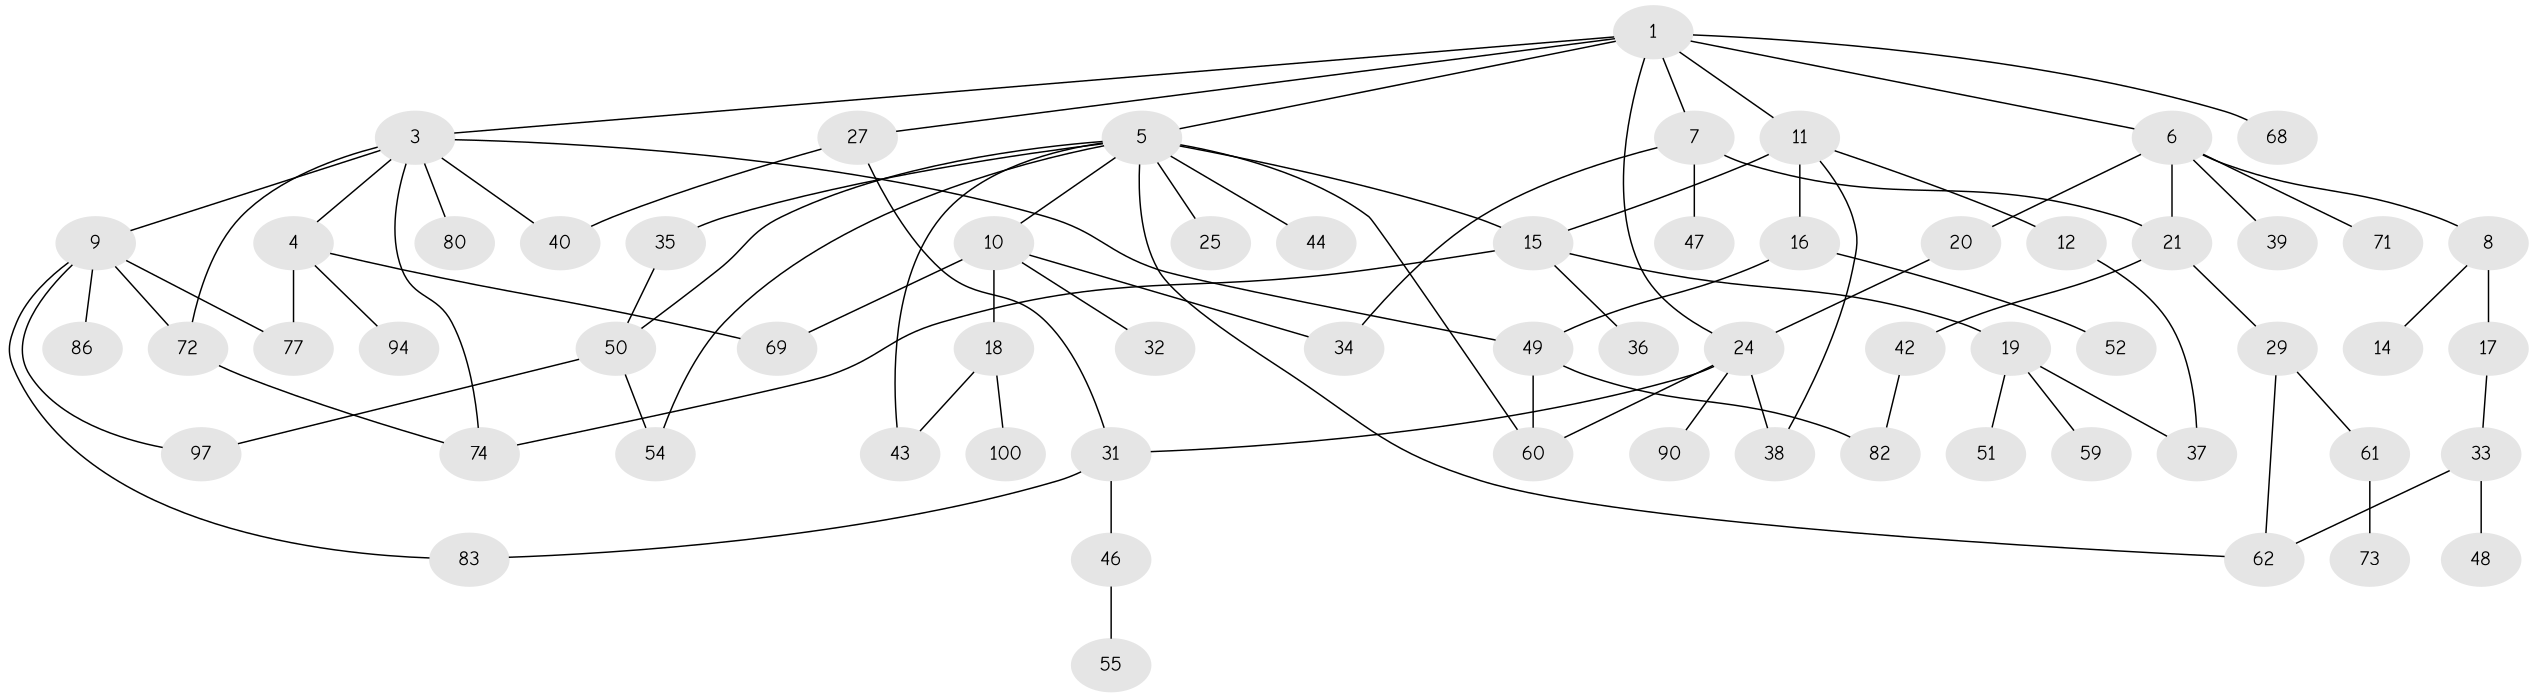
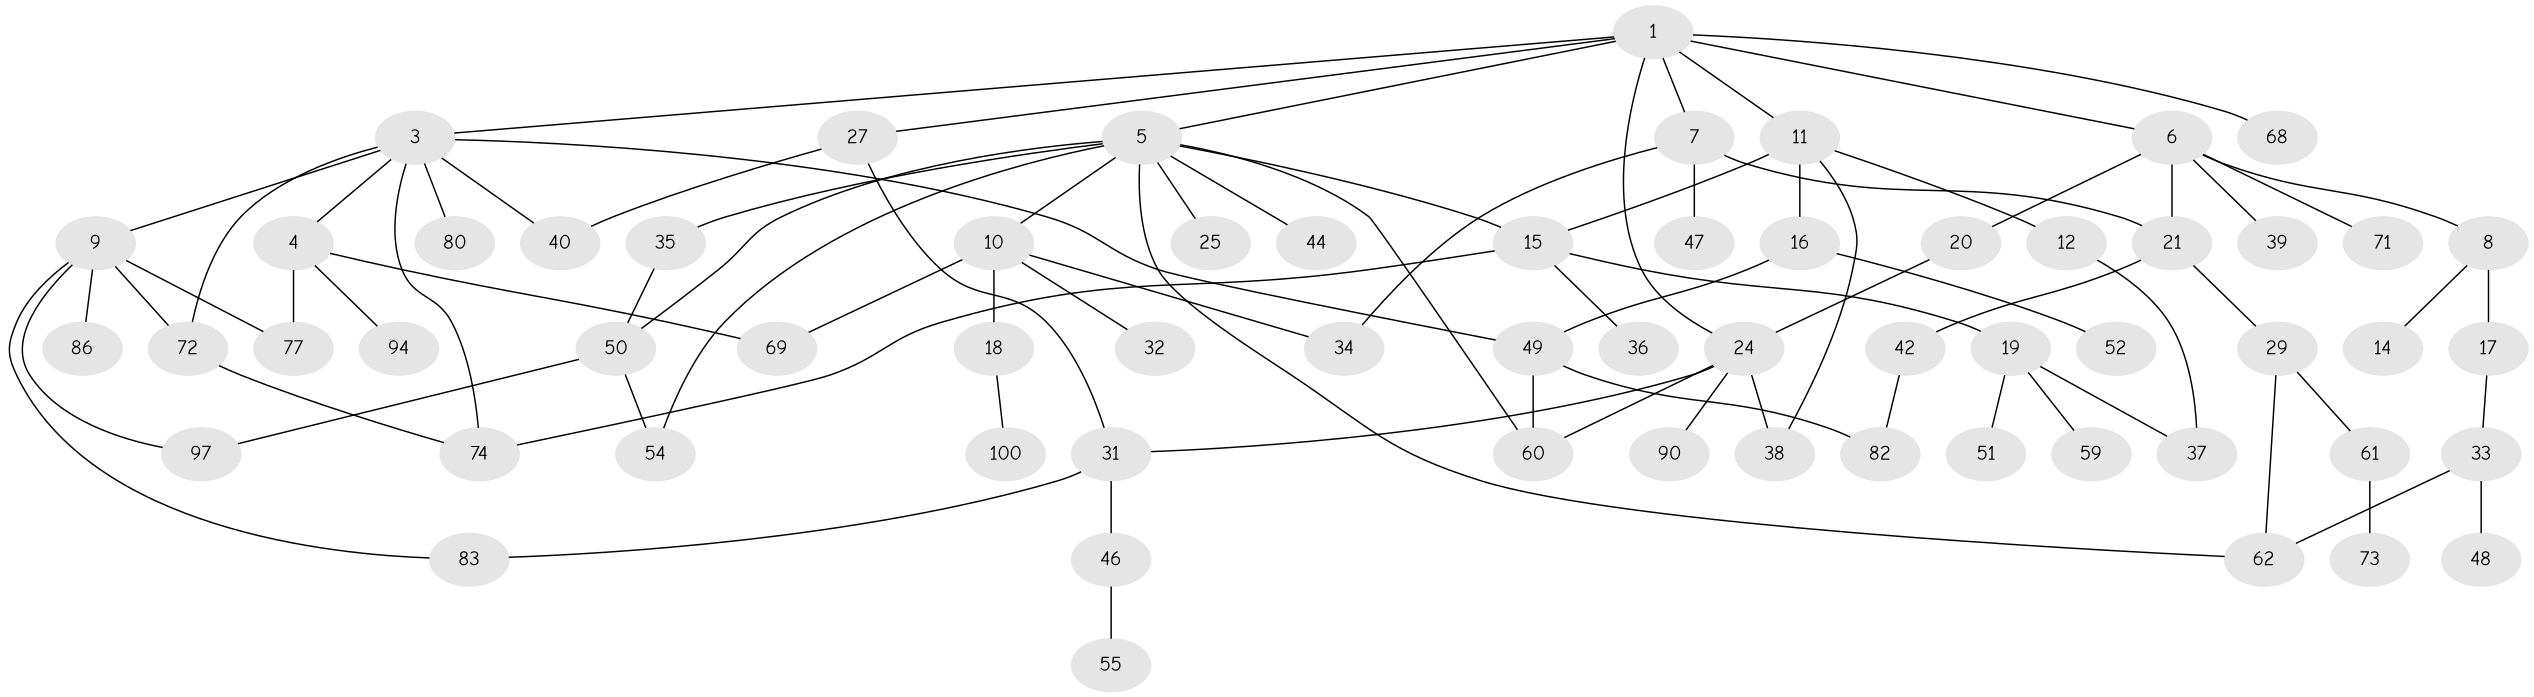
  graph {
    fontname="Comic Neue"
    node [color=gray90 fontname="Comic Neue" style=filled]
    edge [fontname="Comic Neue"]
    1 [super="+2"]
    3 [super="+26"]
    5 [super="+22"]
    6 [super="+41"]
    7 [super="+28"]
    11 [super="+45"]
    24 [super="+57"]
    27 [super="+79"]
    68 [super="+84"]
    4 [super="+13"]
    9 [super="+87"]
    40 [super="+56"]
    49 [super="+63"]
    72 [super="+96"]
    74 [super="+93"]
    80
    10 [super="+23"]
    15 [super="+85"]
    25
    35 [super="+90"]
-   43 [super="+53"]
    44 [super="+81"]
    50 [super="+99"]
    54
    60 [super="+76"]
    62 [super="+64"]
    8
    20
    21
    39
    71
    34 [super="+75"]
    47
    12 [super="+30"]
    16
    38 [super="+65"]
    31 [super="+66"]
    n38 [label=90]
    69 [super="+70"]
    77 [super="+91"]
    94
    83 [super="+88"]
    86
    97
    82
    18 [super="+89"]
    32
    19 [super="+58"]
    36
    14
    17
    29 [super="+78"]
    42
    33
    100
    37 [super="+67"]
    52
    51
    59
    48
    61
    46
    73 [super="+92"]
    55
    1 -- 3
    1 -- 5
    1 -- 6
    1 -- 7
    1 -- 11
    1 -- 24
    1 -- 27
    1 -- 68
    3 -- 4
    3 -- 9
    3 -- 40
    3 -- 49
    3 -- 72
    3 -- 74
    3 -- 80
    5 -- 10
    5 -- 15
    5 -- 25
    5 -- 35
-   5 -- 43
    5 -- 44 [weight=2]
    5 -- 50
    5 -- 54
    5 -- 60
    5 -- 62
    6 -- 8
    6 -- 20
    6 -- 21
    6 -- 39
    6 -- 71
    7 -- 21
    7 -- 34
    7 -- 47
    11 -- 15
    11 -- 12
    11 -- 16
    11 -- 38
    24 -- 60
    24 -- 38
    24 -- 31
    24 -- n38
    27 -- 40
    27 -- 31
    4 -- 69
    4 -- 77
    4 -- 94
    9 -- 72
    9 -- 77
    9 -- 83
    9 -- 86
    9 -- 97
    49 -- 60
    49 -- 82
    72 -- 74
    10 -- 34
    10 -- 69
    10 -- 18
    10 -- 32
    15 -- 74
    15 -- 19
    15 -- 36
    35 -- 50
    50 -- 54
    50 -- 97
    8 -- 14
    8 -- 17
    20 -- 24
    21 -- 29 [weight=2]
    21 -- 42
    12 -- 37
    16 -- 49
    16 -- 52
    31 -- 83
    31 -- 46
-   18 -- 43
    18 -- 100
    19 -- 37
    19 -- 51
    19 -- 59
    17 -- 33
    29 -- 62
    29 -- 61
    42 -- 82
    33 -- 62
    33 -- 48
    61 -- 73
    46 -- 55
  }
